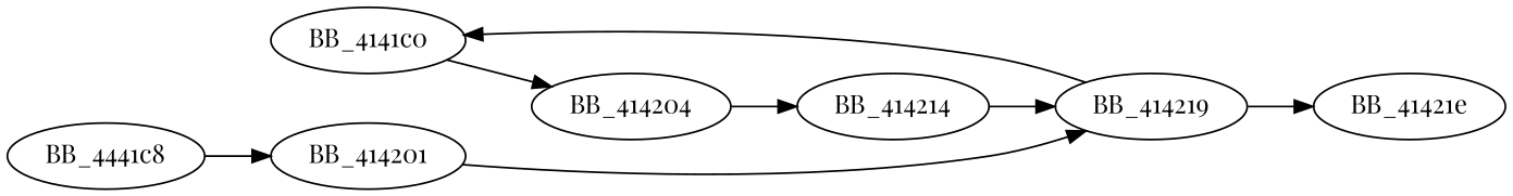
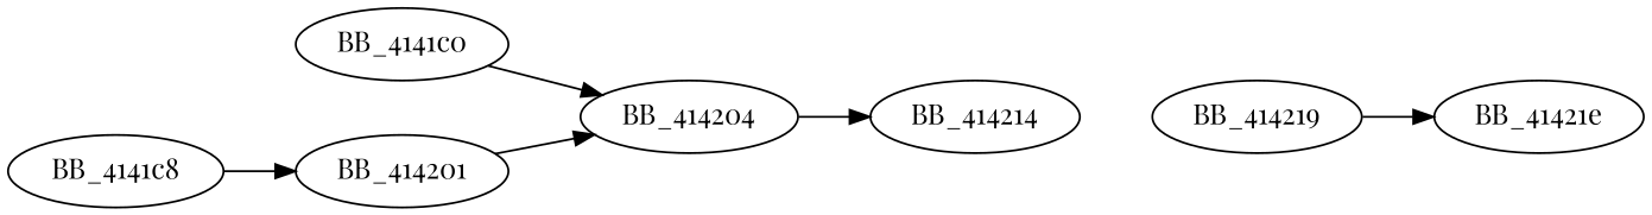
  digraph {
    fontname="Playfair Display"
    rankdir=LR
    node [fontname="Playfair Display"]
    edge [fontname="Playfair Display"]
    BB_4141c0
    BB_414204
-   BB_4141c8 [label=BB_4441c8]
+   BB_4141c8
    BB_414201
    BB_414214
    BB_414219
    BB_41421e
    BB_4141c0 -> BB_414204
    BB_414204 -> BB_414214
    BB_4141c8 -> BB_414201
-   BB_414201 -> BB_414219
-   BB_414214 -> BB_414219
-   BB_414219 -> BB_4141c0
+   BB_414201 -> BB_414204
    BB_414219 -> BB_41421e
  }
